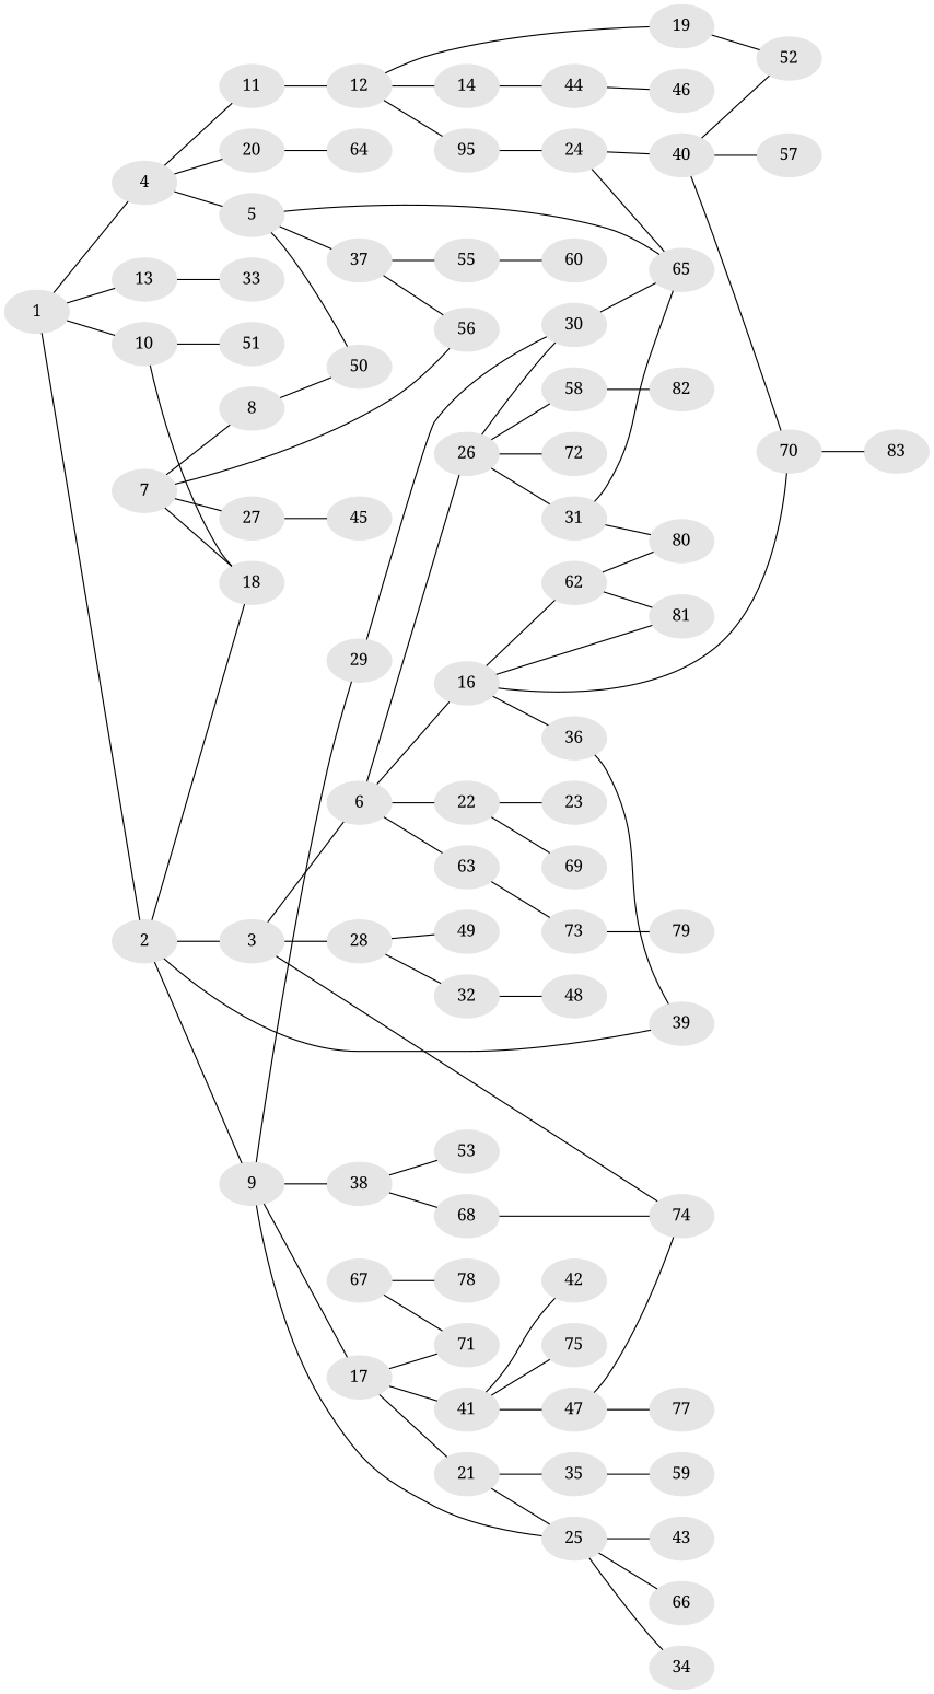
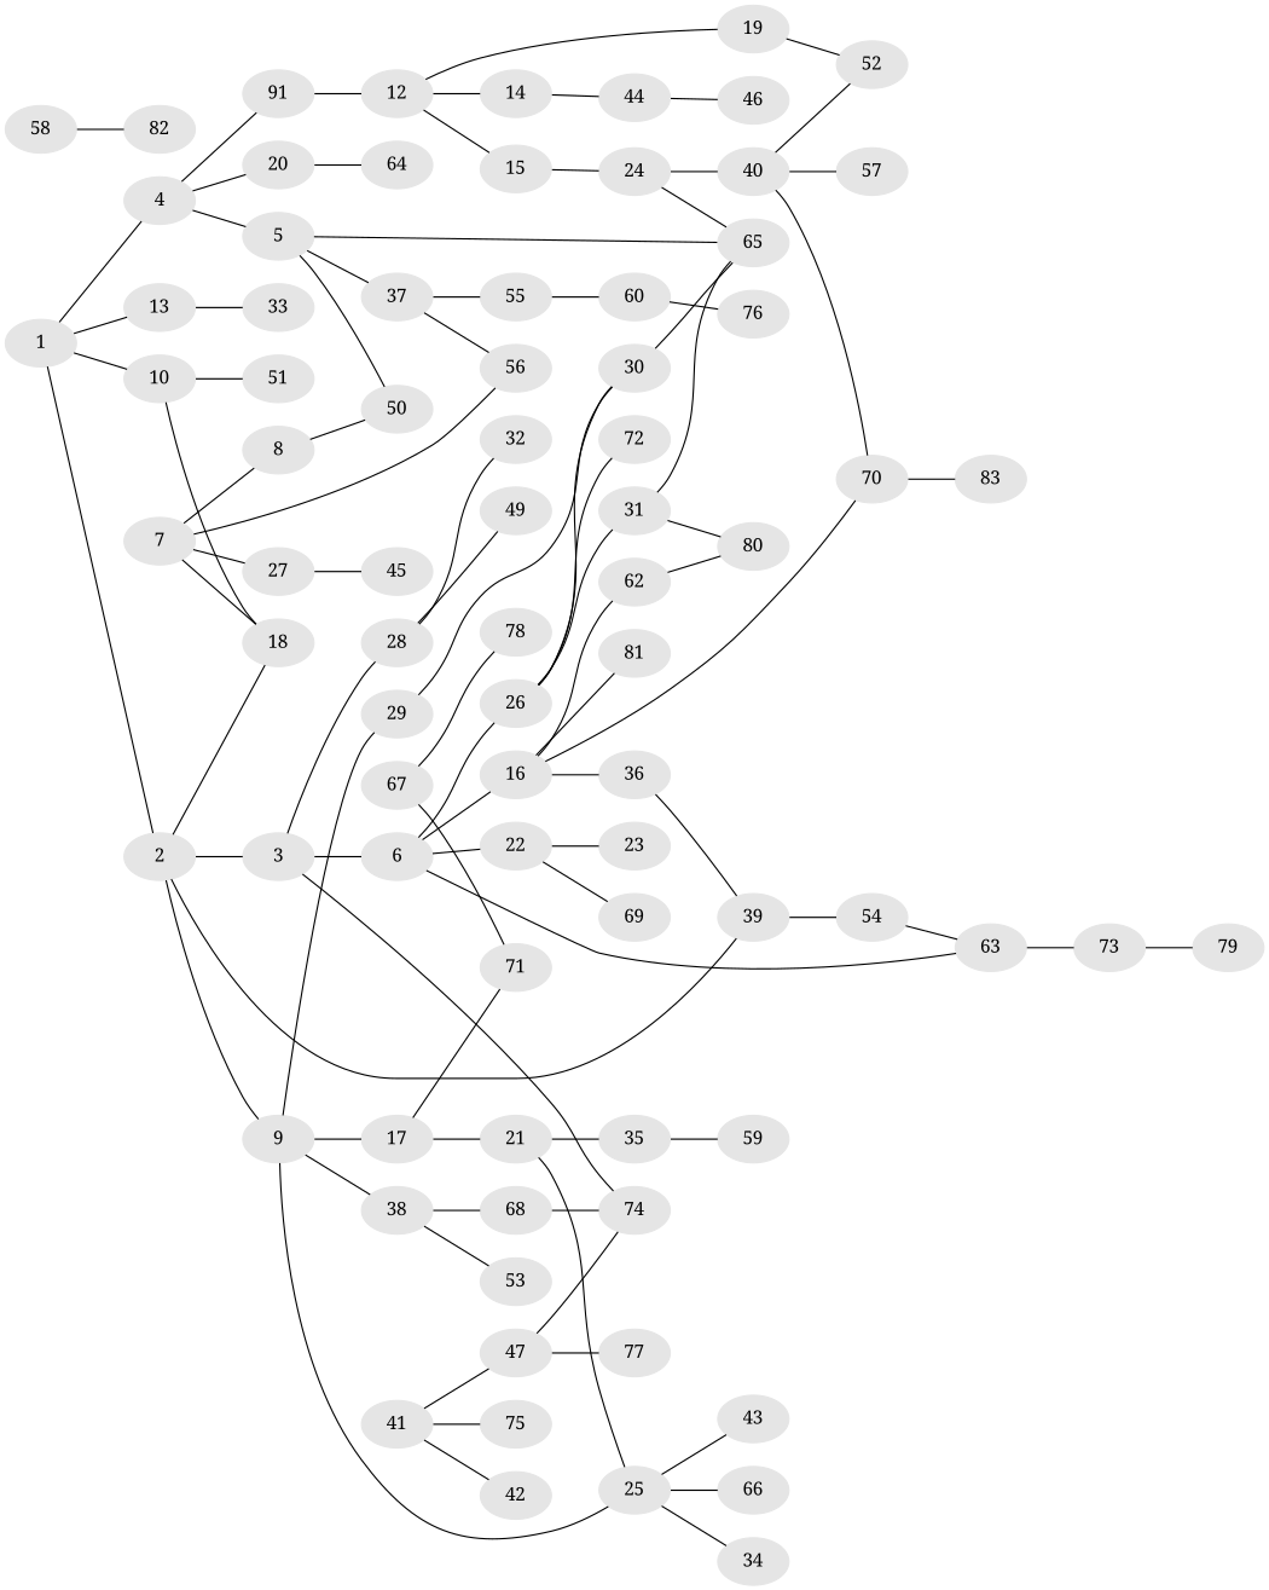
  graph {
    fontname="Noto Serif"
    rankdir=LR
    node [color=gray90 fontname="Noto Serif" style=filled]
    edge [fontname="Noto Serif"]
    1
    2
    4
    10
    13
    3
    9
    39
    18
    5
-   11
+   11 [label=91]
    20
    51
    33
    6
    28
    74
    7
    8
    27
    56
    17
    25
    29
    38
+   54
    16
    22
    26
    63
    32
    49
    37
    50
    65
    12
    64
    67
    71
    78
    55
    36
    62
    70
    81
    23
    69
    30
    31
    58
    72
    73
    45
    21
    41
    34
    43
    66
    53
    68
    14
-   15 [label=95]
+   15
    19
    44
    24
    52
    46
    40
    80
    83
    35
    42
    47
    75
    59
    57
    82
-   48
    60
    77
+   76
    79
    1 -- 2
    1 -- 4
    1 -- 10
    1 -- 13
    2 -- 3
    2 -- 9
    2 -- 39
    2 -- 18
    4 -- 5
    4 -- 11
    4 -- 20
    10 -- 18
    10 -- 51
    13 -- 33
    3 -- 6
    3 -- 28
    3 -- 74
    9 -- 17
    9 -- 25
    9 -- 29
    9 -- 38
+   39 -- 54
    5 -- 37
    5 -- 50
    5 -- 65
    11 -- 12
    20 -- 64
    6 -- 16
    6 -- 22
    6 -- 26
    6 -- 63
    28 -- 32
    28 -- 49
    7 -- 18
    7 -- 8
    7 -- 27
    7 -- 56
    8 -- 50
    27 -- 45
    17 -- 71
    17 -- 21
-   17 -- 41
    25 -- 34
    25 -- 43
    25 -- 66
    29 -- 30
    38 -- 53
    38 -- 68
+   54 -- 63
    16 -- 36
    16 -- 62
    16 -- 70
    16 -- 81
    22 -- 23
    22 -- 69
    26 -- 30
    26 -- 31
-   26 -- 58
    26 -- 72
    63 -- 73
-   32 -- 48
    37 -- 56
    37 -- 55
    12 -- 14
    12 -- 15
    12 -- 19
    67 -- 71
    67 -- 78
    55 -- 60
    36 -- 39
-   62 -- 81
    62 -- 80
    70 -- 83
    30 -- 65
    31 -- 65
    31 -- 80
    58 -- 82
    73 -- 79
    21 -- 25
    21 -- 35
    41 -- 42
    41 -- 47
    41 -- 75
    68 -- 74
    14 -- 44
    15 -- 24
    19 -- 52
    44 -- 46
    24 -- 65
    24 -- 40
    40 -- 70
    40 -- 52
    40 -- 57
    35 -- 59
    47 -- 74
    47 -- 77
+   60 -- 76
  }
